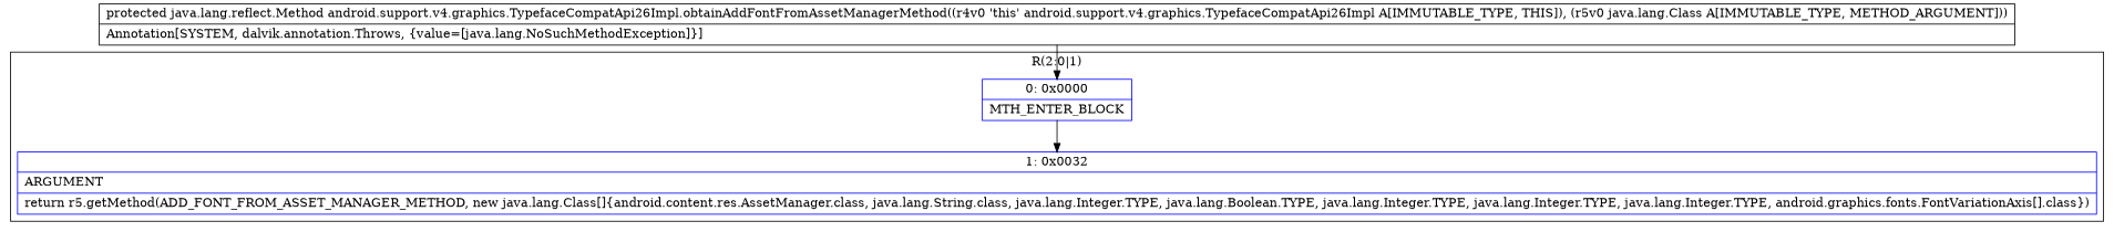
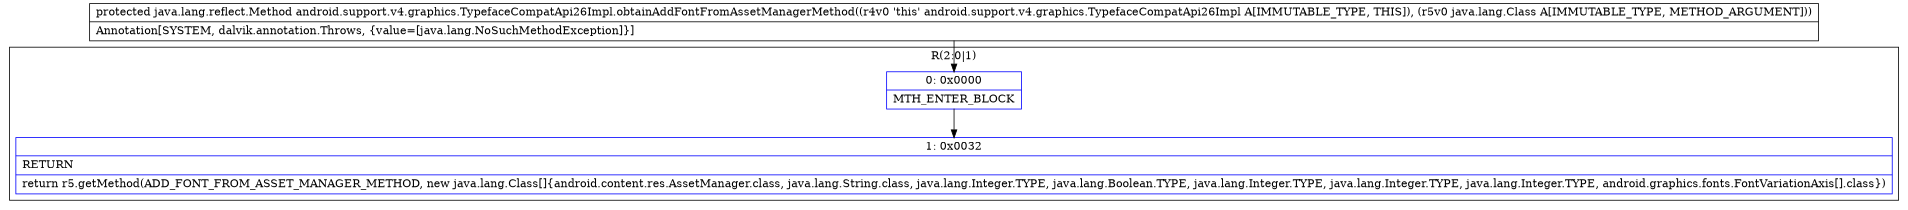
  digraph {
    node [color=blue shape=record]
    n1 [label="{0\:\ 0x0000|MTH_ENTER_BLOCK\l}"]
-   n2 [label="{1\:\ 0x0032|ARGUMENT\l|return r5.getMethod(ADD_FONT_FROM_ASSET_MANAGER_METHOD, new java.lang.Class[]\{android.content.res.AssetManager.class, java.lang.String.class, java.lang.Integer.TYPE, java.lang.Boolean.TYPE, java.lang.Integer.TYPE, java.lang.Integer.TYPE, java.lang.Integer.TYPE, android.graphics.fonts.FontVariationAxis[].class\})\l}"]
+   n2 [label="{1\:\ 0x0032|RETURN\l|return r5.getMethod(ADD_FONT_FROM_ASSET_MANAGER_METHOD, new java.lang.Class[]\{android.content.res.AssetManager.class, java.lang.String.class, java.lang.Integer.TYPE, java.lang.Boolean.TYPE, java.lang.Integer.TYPE, java.lang.Integer.TYPE, java.lang.Integer.TYPE, android.graphics.fonts.FontVariationAxis[].class\})\l}"]
    n3 [label="{protected java.lang.reflect.Method android.support.v4.graphics.TypefaceCompatApi26Impl.obtainAddFontFromAssetManagerMethod((r4v0 'this' android.support.v4.graphics.TypefaceCompatApi26Impl A[IMMUTABLE_TYPE, THIS]), (r5v0 java.lang.Class A[IMMUTABLE_TYPE, METHOD_ARGUMENT]))  | Annotation[SYSTEM, dalvik.annotation.Throws, \{value=[java.lang.NoSuchMethodException]\}]\l}" color=""]
    subgraph cluster_1 {
      label="R(2:0|1)"
      n1
      n2
    }
    n1 -> n2
    n3 -> n1
  }
